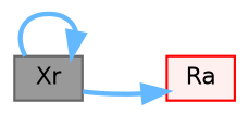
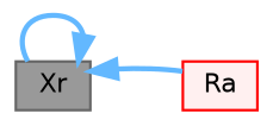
  digraph {
    rankdir=LR
    node [fontname=Helvetica fontsize=10 shape=box style=filled]
    edge [color=steelblue1 fontname=Helvetica fontsize=10 labelfontname=Helvetica labelfontsize=10 style=bold]
    n1 [color=gray40 fillcolor=grey60 fontcolor=black height=0.2 label=Xr width=0.4]
    n2 [color=red fillcolor="#FFF0F0" height=0.2 label=Ra width=0.4]
    n1 -> n1
-   n1 -> n2
+   n2 -> n1
  }
